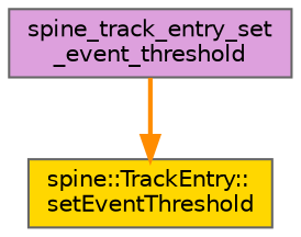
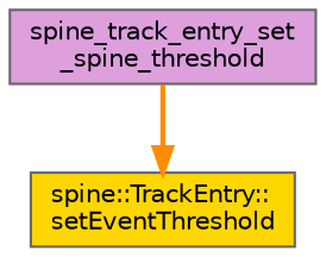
  digraph {
    rankdir=TB
    node [fontname=Helvetica fontsize=10 shape=box style=filled]
-   n1 [color=gray40 fillcolor=plum fontcolor=black height=0.2 label="spine_track_entry_set\l_event_threshold" width=0.4]
+   n1 [color=gray40 fillcolor=plum fontcolor=black height=0.2 label="spine_track_entry_set\l_spine_threshold" width=0.4]
    n2 [color=grey40 fillcolor=gold height=0.2 label="spine::TrackEntry::\lsetEventThreshold" width=0.4]
    n1 -> n2 [color=darkorange fontname=Helvetica fontsize=10 labelfontname=Helvetica labelfontsize=10 style=bold]
  }
